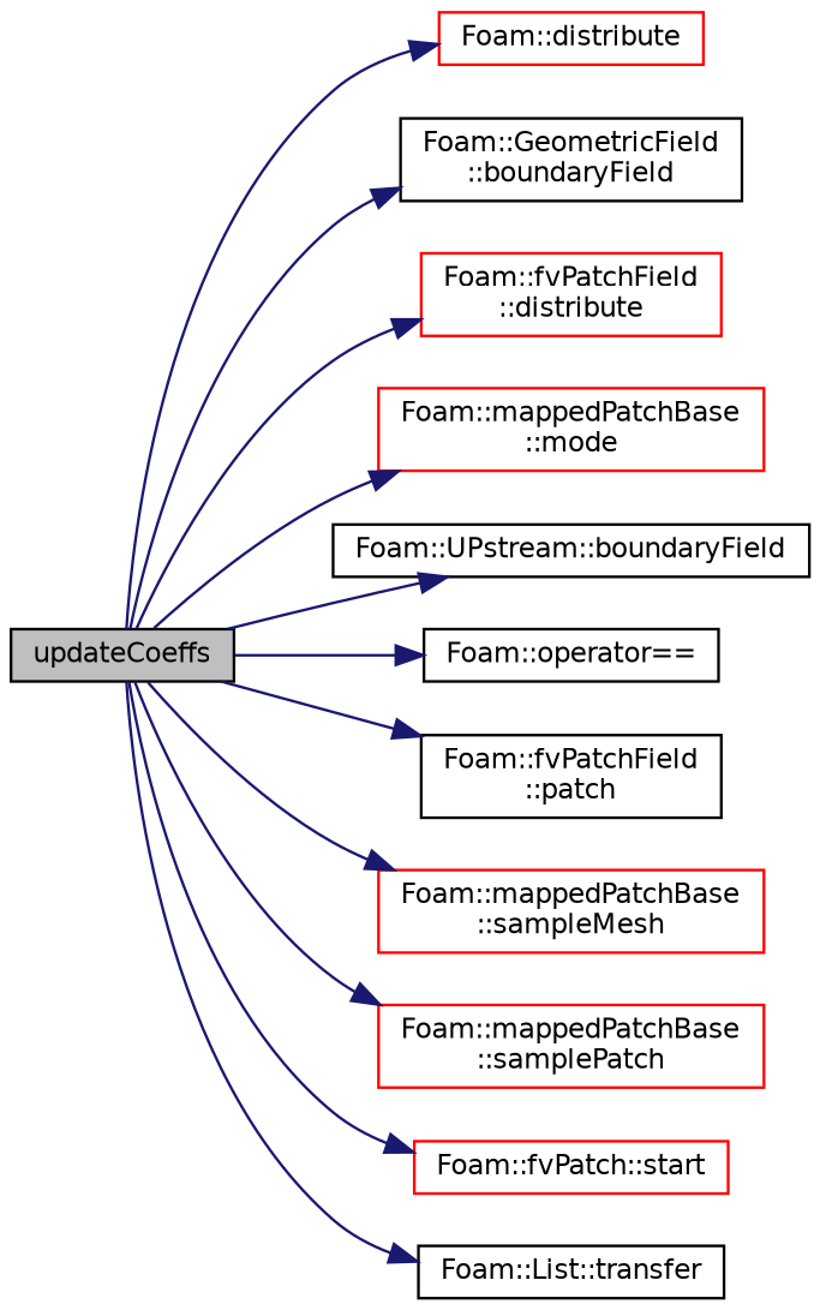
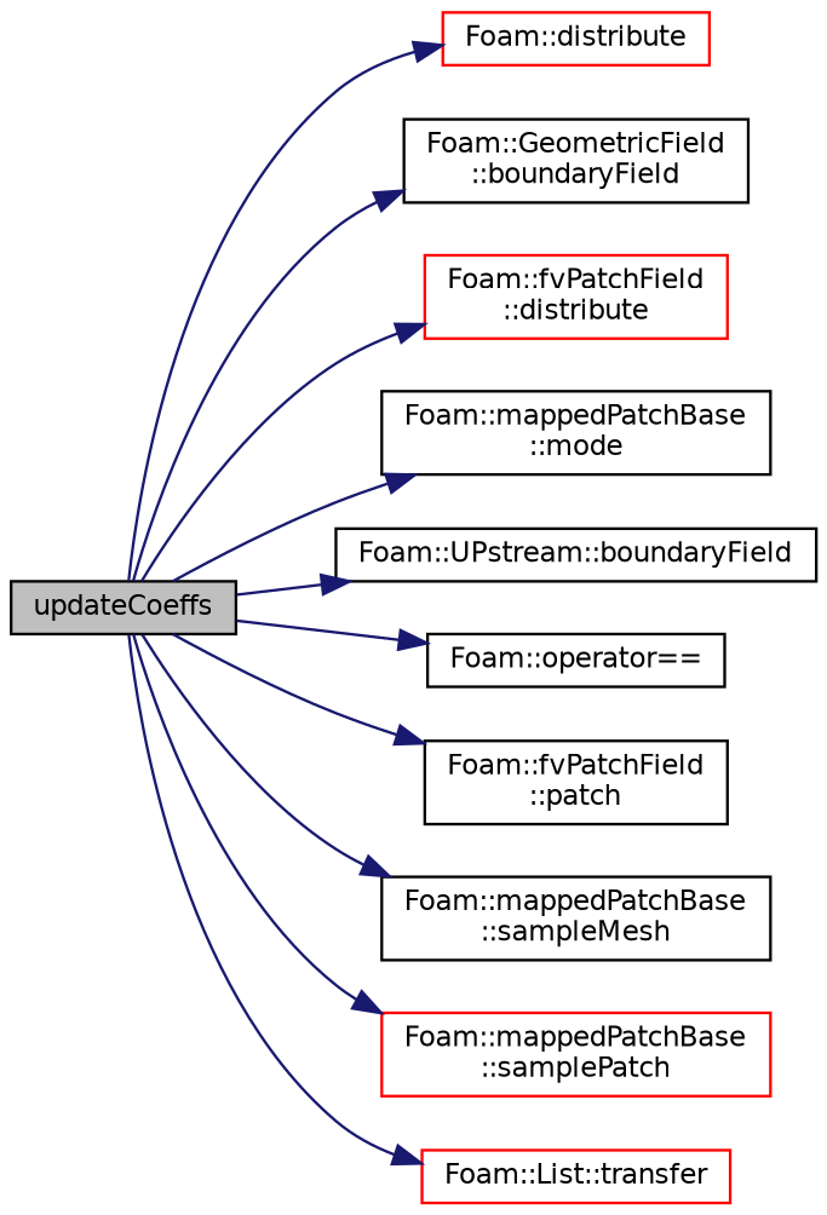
  digraph {
    rankdir=LR
    node [color=black fontname=Helvetica fontsize=10 shape=record]
    edge [color=midnightblue fontname=Helvetica fontsize=10 labelfontname=Helvetica labelfontsize=10 style=solid]
    n1 [fillcolor=grey75 fontcolor=black height=0.2 label=updateCoeffs style=filled width=0.4]
    n2 [color=red height=0.2 label="Foam::distribute" width=0.4]
    n3 [height=0.2 label="Foam::GeometricField\l::boundaryField" width=0.4]
    n4 [color=red height=0.2 label="Foam::fvPatchField\l::distribute" width=0.4]
-   n5 [color=red height=0.2 label="Foam::mappedPatchBase\l::mode" width=0.4]
+   n5 [height=0.2 label="Foam::mappedPatchBase\l::mode" width=0.4]
    n6 [height=0.2 label="Foam::UPstream::boundaryField" width=0.4]
    n7 [height=0.2 label="Foam::operator==" width=0.4]
    n8 [height=0.2 label="Foam::fvPatchField\l::patch" width=0.4]
-   n9 [color=red height=0.2 label="Foam::mappedPatchBase\l::sampleMesh" width=0.4]
+   n9 [height=0.2 label="Foam::mappedPatchBase\l::sampleMesh" width=0.4]
    n10 [color=red height=0.2 label="Foam::mappedPatchBase\l::samplePatch" width=0.4]
-   n11 [color=red height=0.2 label="Foam::fvPatch::start" width=0.4]
-   n12 [height=0.2 label="Foam::List::transfer" width=0.4]
+   n12 [color=red height=0.2 label="Foam::List::transfer" width=0.4]
    n1 -> n2
    n1 -> n3
    n1 -> n4
    n1 -> n5
    n1 -> n6
    n1 -> n7
    n1 -> n8
    n1 -> n9
    n1 -> n10
-   n1 -> n11
    n1 -> n12
  }
